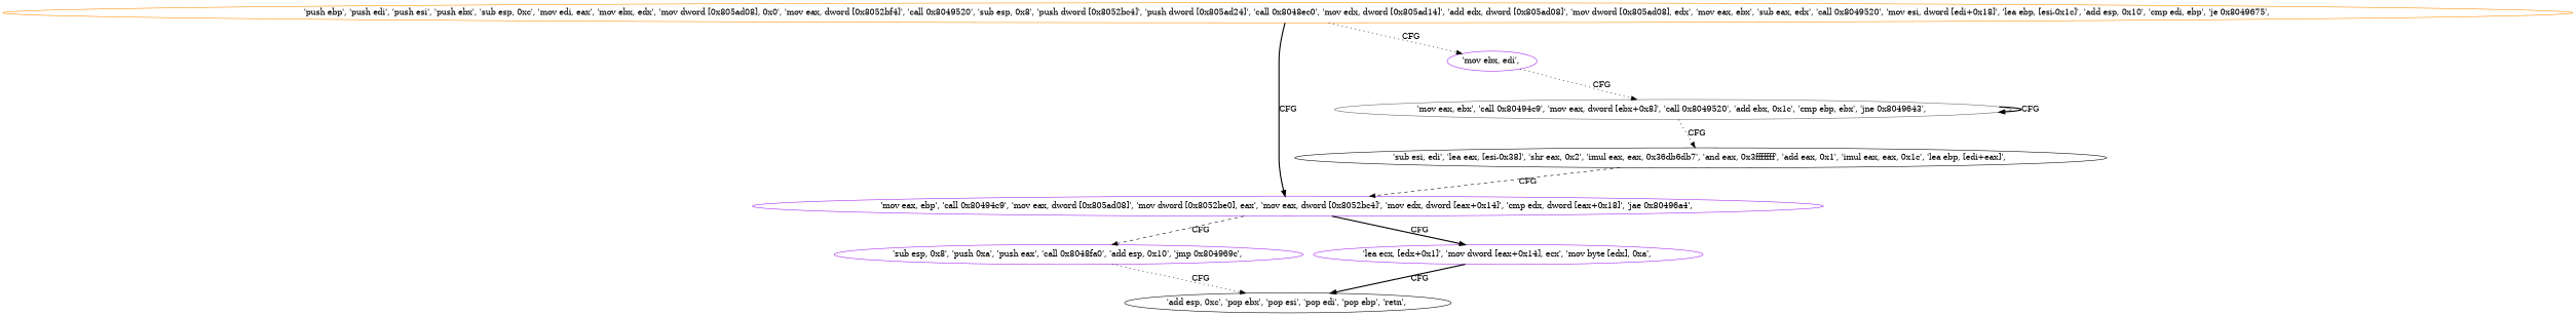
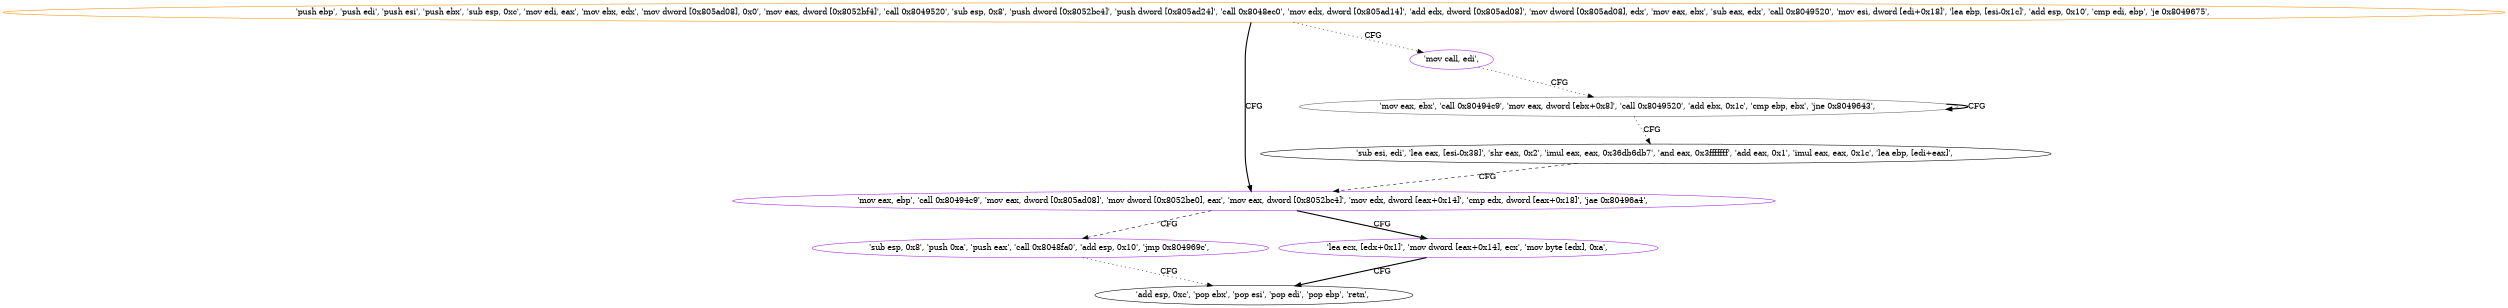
  digraph {
    node [color=purple]
    edge [style=bold]
    n1 [label="'push ebp', 'push edi', 'push esi', 'push ebx', 'sub esp, 0xc', 'mov edi, eax', 'mov ebx, edx', 'mov dword [0x805ad08], 0x0', 'mov eax, dword [0x8052bf4]', 'call 0x8049520', 'sub esp, 0x8', 'push dword [0x8052bc4]', 'push dword [0x805ad24]', 'call 0x8048ec0', 'mov edx, dword [0x805ad14]', 'add edx, dword [0x805ad08]', 'mov dword [0x805ad08], edx', 'mov eax, ebx', 'sub eax, edx', 'call 0x8049520', 'mov esi, dword [edi+0x18]', 'lea ebp, [esi-0x1c]', 'add esp, 0x10', 'cmp edi, ebp', 'je 0x8049675', " color=darkorange]
    n2 [label="'mov eax, ebp', 'call 0x80494c9', 'mov eax, dword [0x805ad08]', 'mov dword [0x8052be0], eax', 'mov eax, dword [0x8052bc4]', 'mov edx, dword [eax+0x14]', 'cmp edx, dword [eax+0x18]', 'jae 0x80496a4', "]
-   n3 [label="'mov ebx, edi', "]
+   n3 [label="'mov call, edi',"]
    n4 [label="'sub esp, 0x8', 'push 0xa', 'push eax', 'call 0x8048fa0', 'add esp, 0x10', 'jmp 0x804969c', "]
    n5 [label="'lea ecx, [edx+0x1]', 'mov dword [eax+0x14], ecx', 'mov byte [edx], 0xa', "]
    n6 [label="'mov eax, ebx', 'call 0x80494c9', 'mov eax, dword [ebx+0x8]', 'call 0x8049520', 'add ebx, 0x1c', 'cmp ebp, ebx', 'jne 0x8049643', " color=gray40]
    n7 [label="'add esp, 0xc', 'pop ebx', 'pop esi', 'pop edi', 'pop ebp', 'retn', " color=black]
    n8 [label="'sub esi, edi', 'lea eax, [esi-0x38]', 'shr eax, 0x2', 'imul eax, eax, 0x36db6db7', 'and eax, 0x3fffffff', 'add eax, 0x1', 'imul eax, eax, 0x1c', 'lea ebp, [edi+eax]', " color=black]
    n1 -> n2 [label=CFG]
    n1 -> n3 [label=CFG style=dotted]
    n2 -> n4 [label=CFG style=dashed]
    n2 -> n5 [label=CFG]
    n3 -> n6 [label=CFG style=dotted]
    n4 -> n7 [label=CFG style=dotted]
    n5 -> n7 [label=CFG]
    n6 -> n6 [label=CFG]
    n6 -> n8 [label=CFG style=dotted]
    n8 -> n2 [label=CFG style=dashed]
  }
